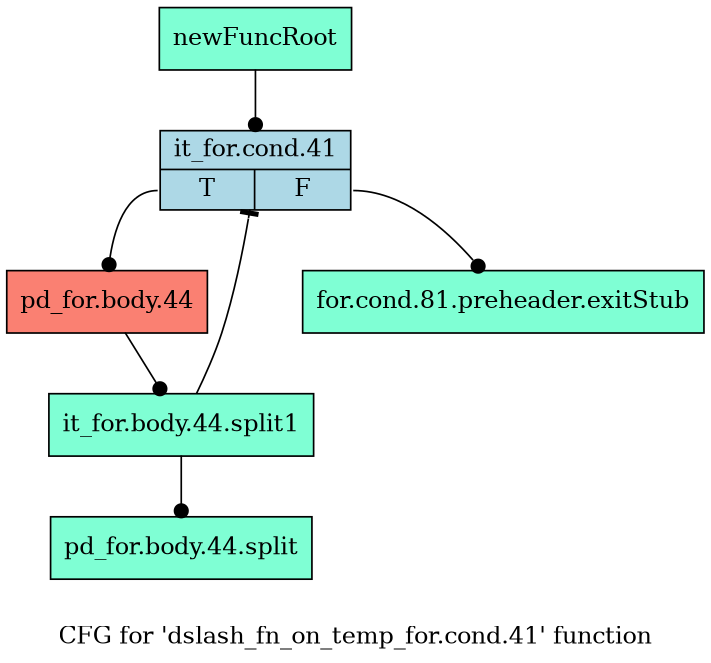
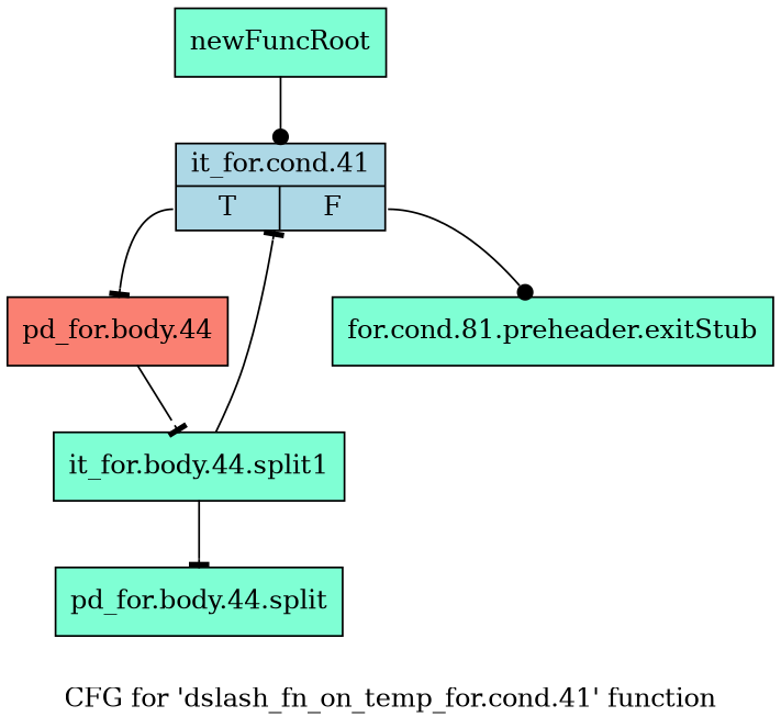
  digraph {
    label="CFG for 'dslash_fn_on_temp_for.cond.41' function"
    node [fillcolor=aquamarine shape=record style=filled]
    edge [arrowhead=dot]
    n1 [label="{newFuncRoot}"]
    n2 [fillcolor=lightblue label="{it_for.cond.41|{<s0>T|<s1>F}}"]
    n3 [label="{for.cond.81.preheader.exitStub}"]
    n4 [fillcolor=salmon label="{pd_for.body.44}"]
    n5 [label="{it_for.body.44.split1}"]
    n6 [label="{pd_for.body.44.split}"]
    n1 -> n2
    n2 -> n3 [tailport=s1]
-   n2 -> n4 [tailport=s0]
-   n4 -> n5
+   n2 -> n4 [arrowhead=tee tailport=s0]
+   n4 -> n5 [arrowhead=tee]
    n5 -> n2 [arrowhead=tee]
-   n5 -> n6
+   n5 -> n6 [arrowhead=tee]
  }
